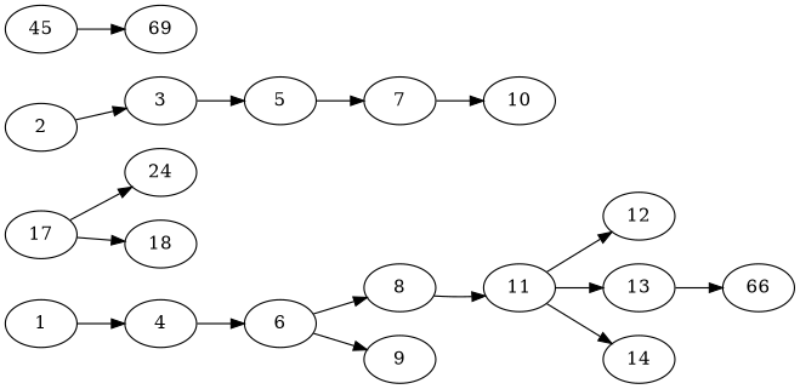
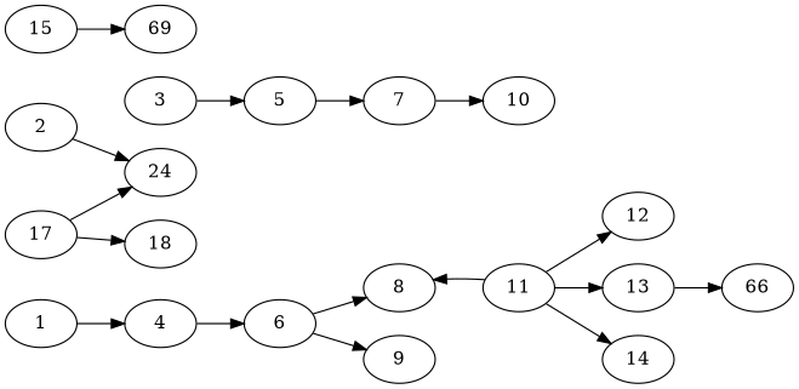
  digraph {
    rankdir=LR
    node [alpha=0.17]
    1 [alpha=0.03 expect_size=49037747321590664]
    4 [alpha=0.15 expect_size=937021023419629568]
    6 [alpha=0.11 expect_size=842291087321315]
    8 [alpha=0.08 expect_size=19430329173468432]
    9 [alpha=0.05 expect_size=246822187479894851584]
    2 [alpha=0.15 expect_size=624915844440097]
    3 [alpha=0.07 expect_size=1849259999679238]
    5 [expect_size=83928758876882599936]
    7 [alpha=0.01 expect_size=185016207984266575872]
    10 [alpha=0.20 expect_size=33821408637608787968]
    11 [alpha=0.08 expect_size=2793304317109456]
    12 [alpha=0.05 expect_size=3342942754692773]
    13 [expect_size=5423932966615080]
    14 [expect_size=1081632992645873664]
    n15 [alpha=0.01 expect_size=3058540516078518272 label=66]
    17 [alpha=0.06 expect_size=208080397563122941952]
    18 [alpha=0.09 expect_size=212737272386007]
    n18 [alpha=0.09 expect_size=653407059636782720 label=24]
-   15 [expect_size=274799822869732288 label=45]
+   15 [expect_size=274799822869732288]
    n20 [alpha=0.12 expect_size=260300078206620270592 label=69]
    1 -> 4
    4 -> 6
    6 -> 8
    6 -> 9
-   8 -> 11
-   2 -> 3
+   11 -> 8
+   2 -> n18
    3 -> 5
    5 -> 7
    7 -> 10
    11 -> 12
    11 -> 13
    11 -> 14
    13 -> n15
    17 -> 18
    17 -> n18
    15 -> n20
  }
